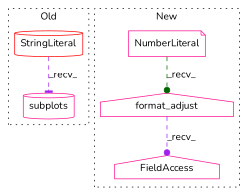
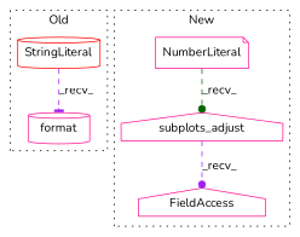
  digraph {
    fontname=Nunito
    node [a=32 color=deeppink fontname=Nunito shape=cylinder]
    edge [arrowhead=dot color=purple fontname=Nunito style=dashed]
-   n1 [l="7,1" label=subplots s="1314,1322"]
+   n1 [l="7,1" label=format s="1314,1322"]
    n2 [a=45 color=red l=9 label=StringLiteral s=1304]
-   n3 [l="16,1" label=format_adjust s="1878,1903" shape=house]
+   n3 [l="16,1" label=subplots_adjust s="1878,1903" shape=house]
    n4 [a=34 l=4 label=NumberLiteral s=1899 shape=note]
    n5 [a=22 l=10 label=FieldAccess s=1860 shape=house]
    subgraph cluster_1 {
      label=Old
      style=dotted
      n1
      n2
    }
    subgraph cluster_2 {
      label=New
      style=dotted
      n3
      n4
      n5
    }
    n2 -> n1 [arrowhead=tee label=_recv_]
    n3 -> n5 [label=_recv_]
    n4 -> n3 [color=darkgreen label=_recv_]
  }
